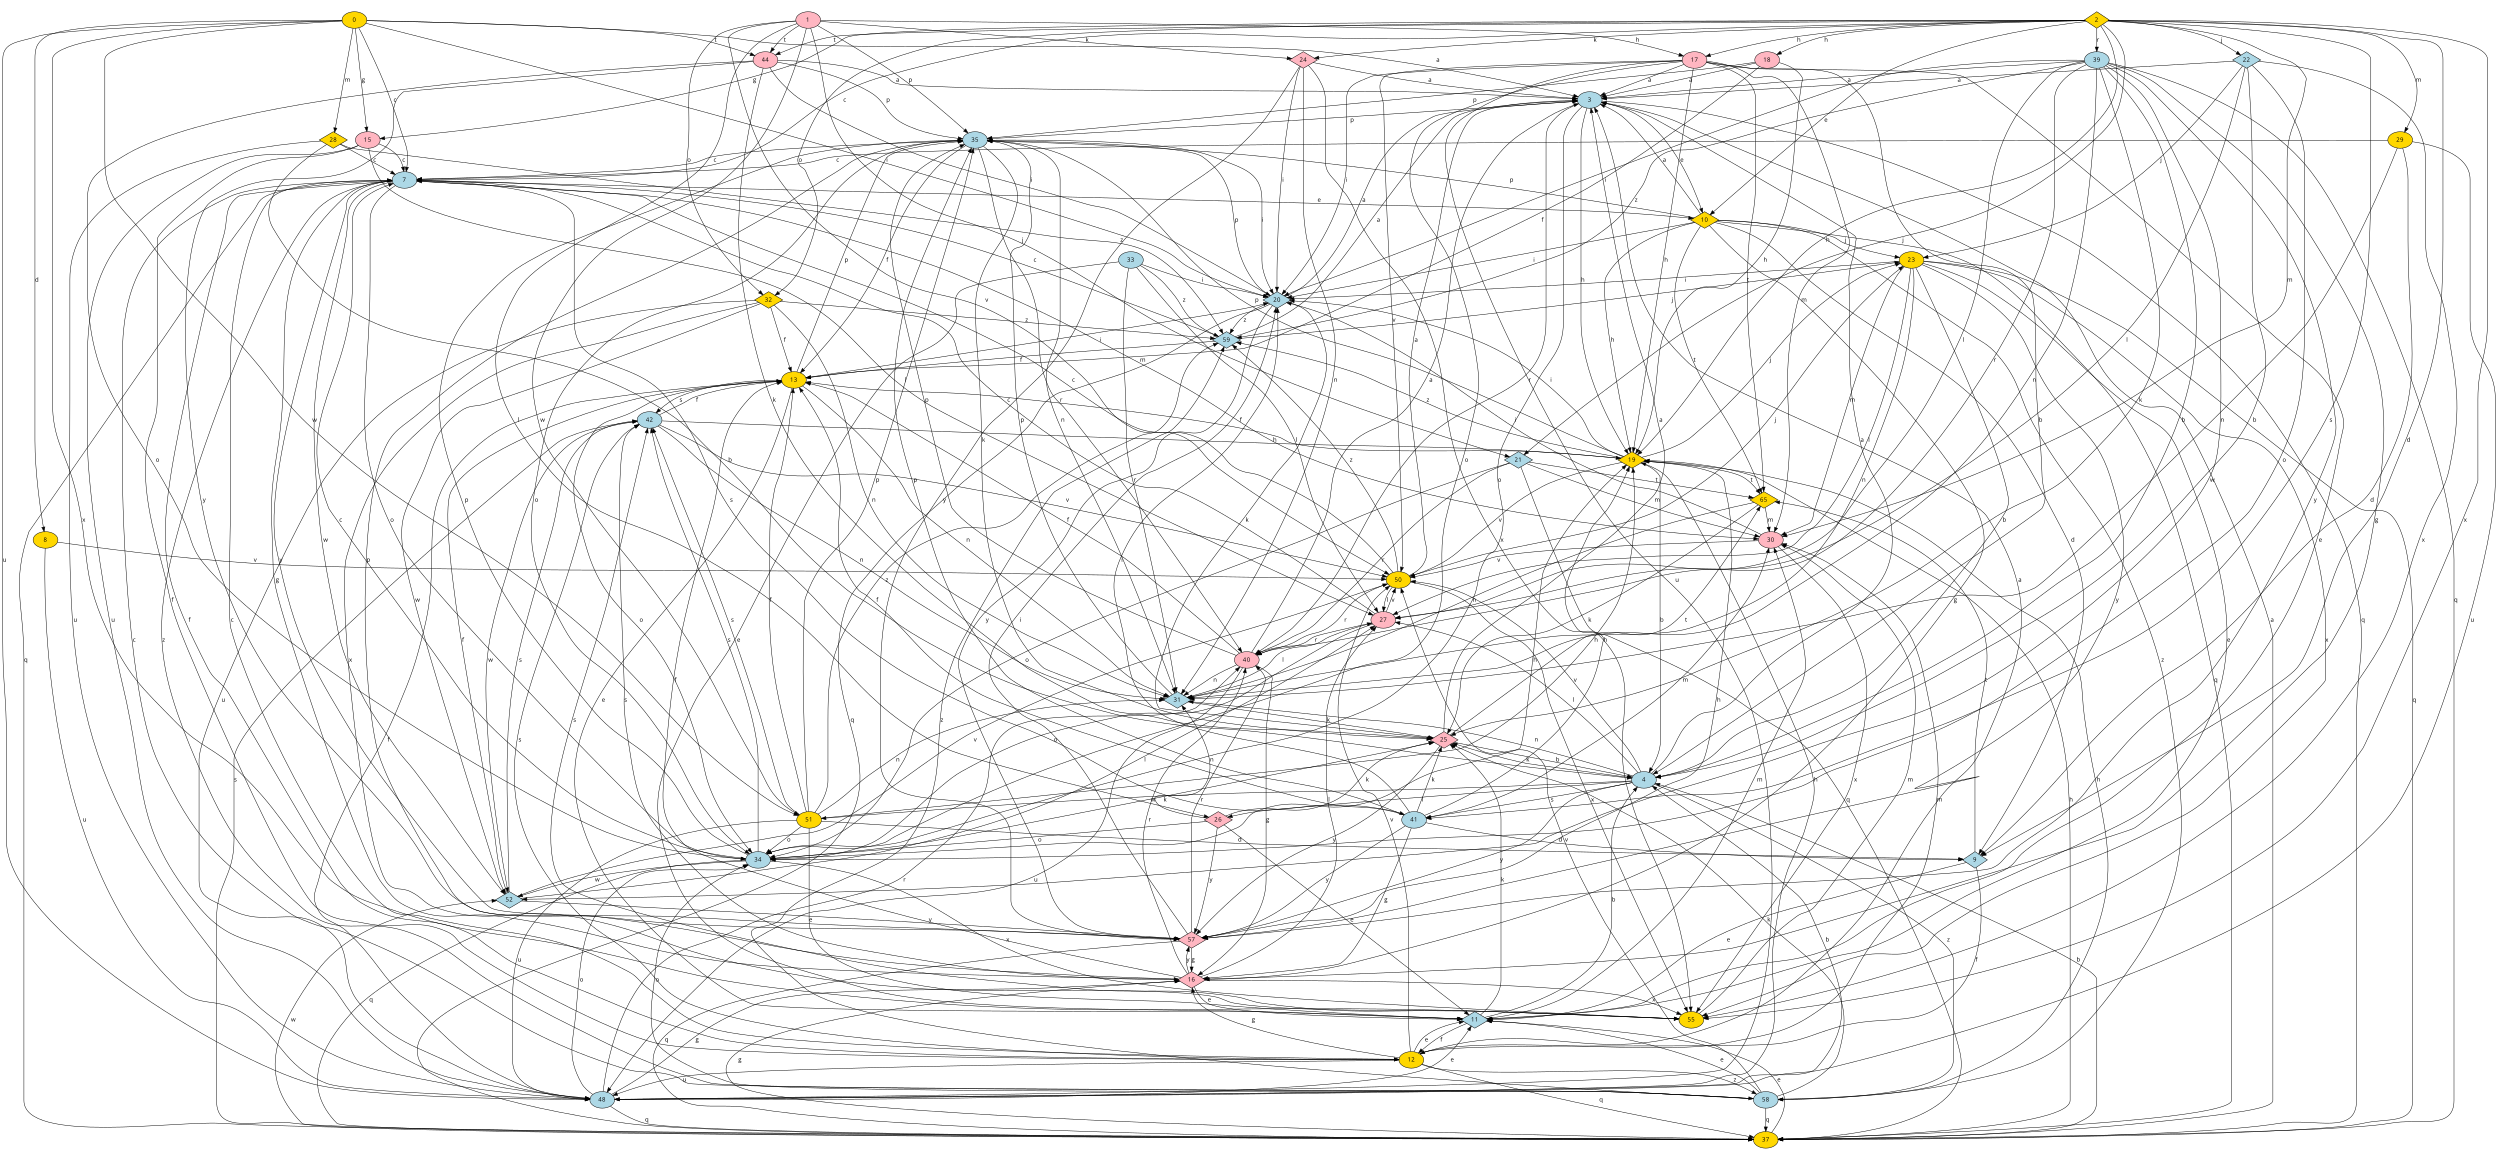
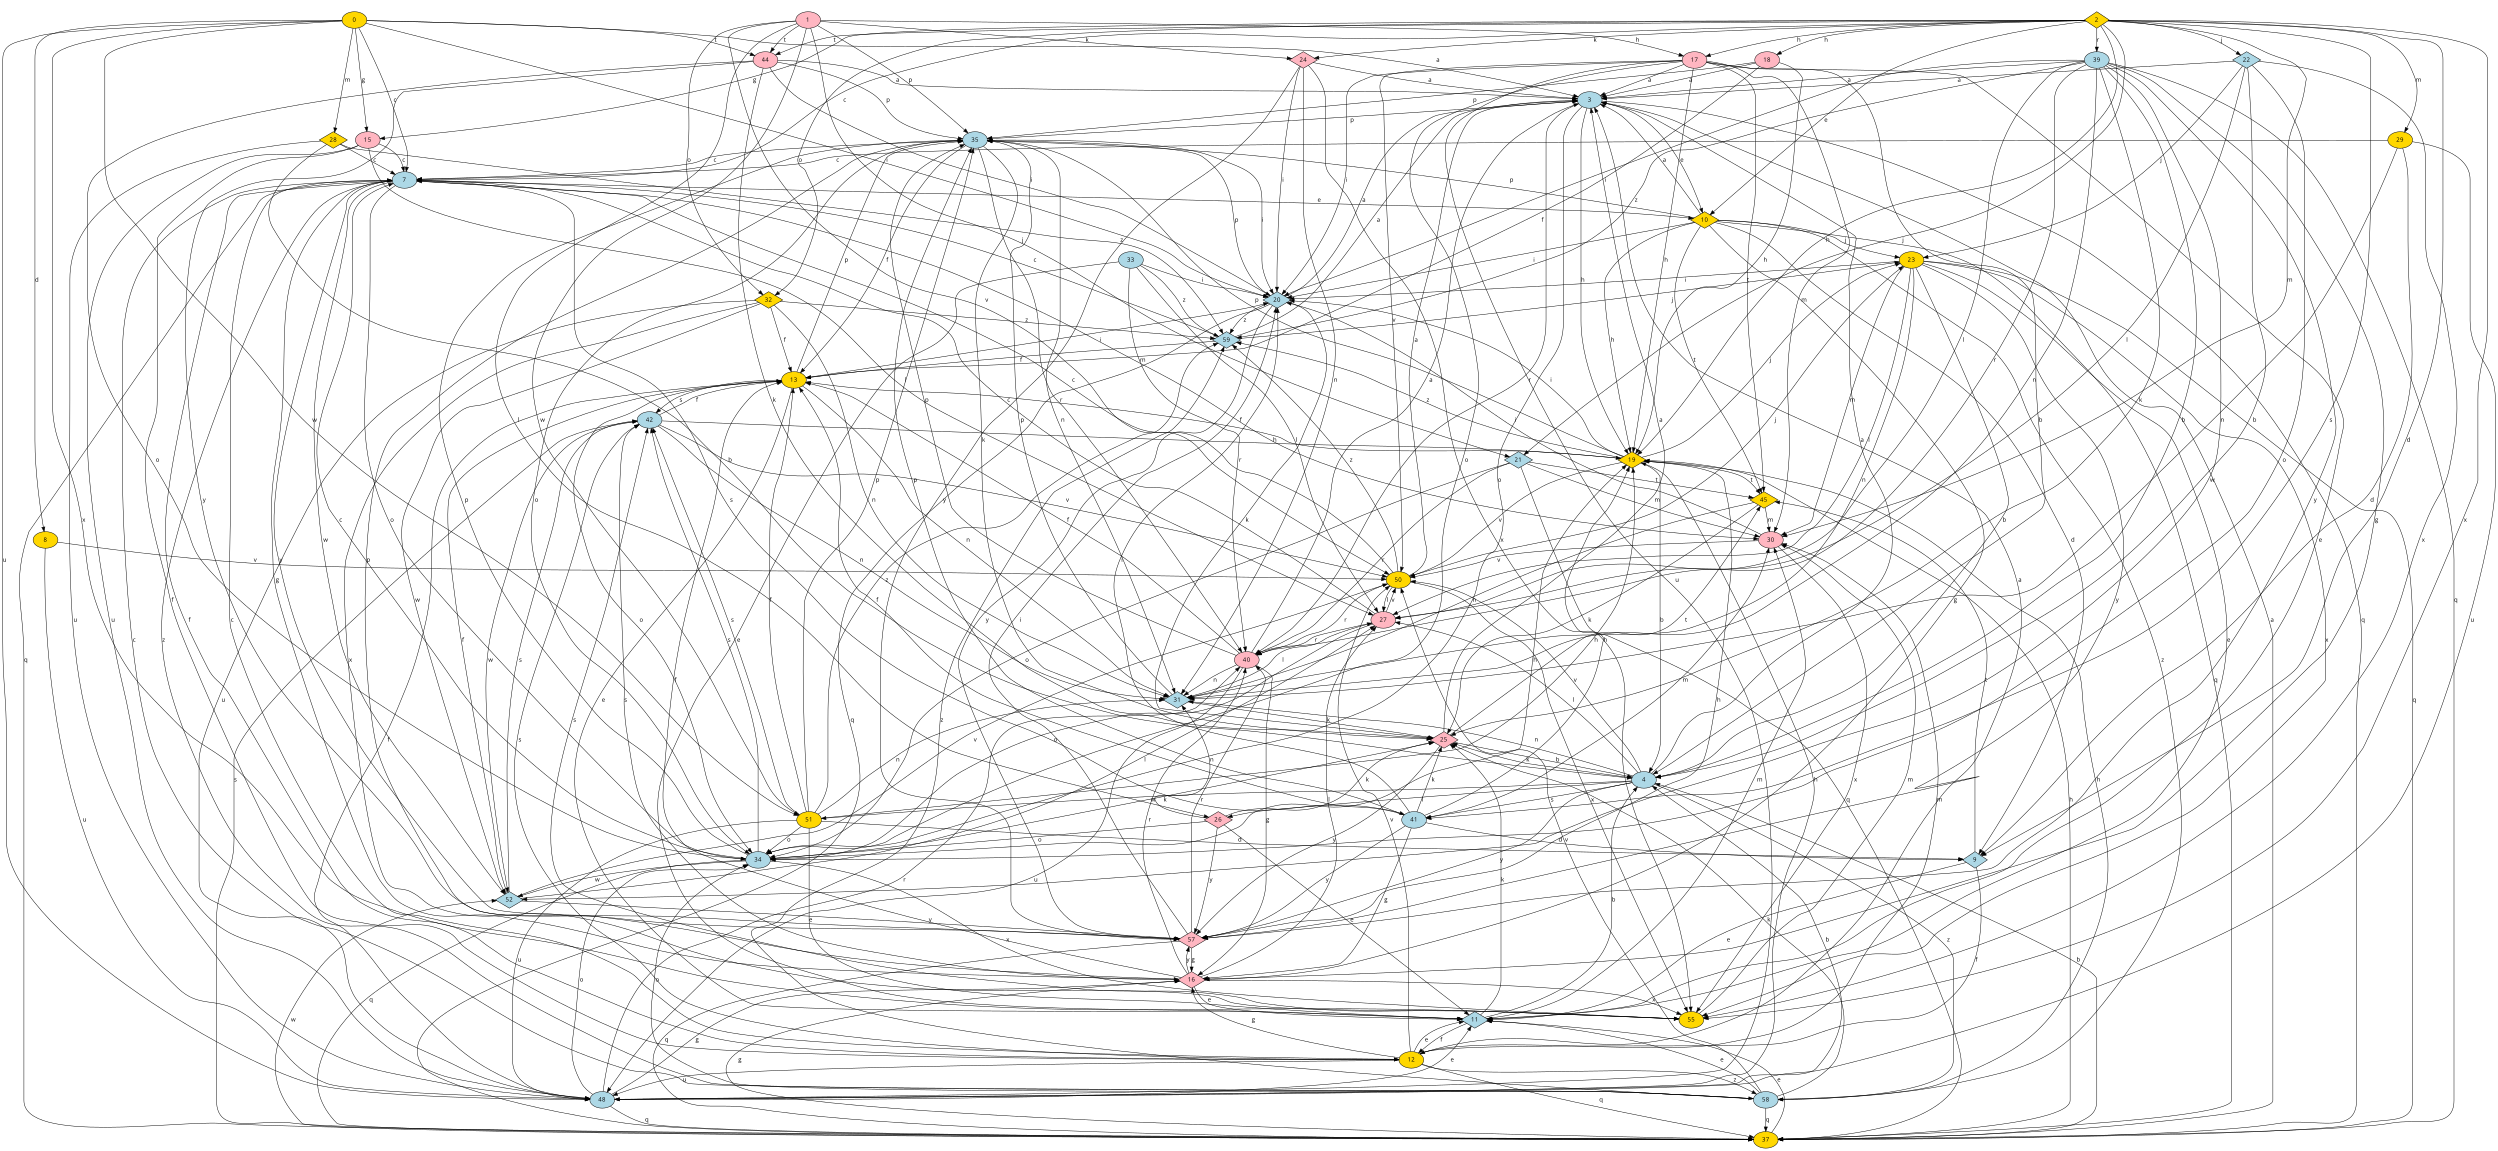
  strict digraph {
    fontname="Open Sans"
    node [fillcolor=lightblue fontname="Open Sans" shape=ellipse style=filled]
    edge [fontname="Open Sans"]
    0 [fillcolor=gold]
    3
    7
    8 [fillcolor=gold]
    15 [fillcolor=lightpink]
    20 [shape=diamond]
    28 [fillcolor=gold shape=diamond]
    44 [fillcolor=lightpink]
    48
    51 [fillcolor=gold]
    55 [fillcolor=gold]
    35
    10 [fillcolor=gold shape=diamond]
    19 [fillcolor=gold shape=diamond]
    34
    37 [fillcolor=gold]
    40 [fillcolor=lightpink]
    30 [fillcolor=lightpink]
    41
    57 [fillcolor=lightpink shape=diamond]
    58
    12 [fillcolor=gold]
    16 [fillcolor=lightpink shape=diamond]
    52 [shape=diamond]
    50 [fillcolor=gold]
    27 [fillcolor=lightpink]
    25 [fillcolor=lightpink shape=diamond]
    59 [shape=diamond]
    4
    11 [shape=diamond]
    13 [fillcolor=gold]
    9 [shape=diamond]
    31 [shape=diamond]
    42
    1 [fillcolor=lightpink]
    17 [fillcolor=lightpink]
    21 [shape=diamond]
    24 [fillcolor=lightpink shape=diamond]
    26 [fillcolor=lightpink shape=diamond]
    32 [fillcolor=gold shape=diamond]
-   45 [fillcolor=gold shape=diamond label=65]
+   45 [fillcolor=gold shape=diamond]
    23 [fillcolor=gold]
    2 [fillcolor=gold shape=diamond]
    18 [fillcolor=lightpink]
    22 [shape=diamond]
    29 [fillcolor=gold]
    39
    33
    0 -> 3 [label=a]
    0 -> 7 [label=c]
    0 -> 8 [label=d]
    0 -> 15 [label=g]
    0 -> 20 [label=i]
    0 -> 28 [label=m]
    0 -> 44 [label=t]
    0 -> 48 [label=u]
    0 -> 51 [label=w]
    0 -> 55 [label=x]
    3 -> 35 [label=p]
    3 -> 10 [label=e]
    3 -> 19 [label=h]
    3 -> 34 [label=o]
    3 -> 37 [label=q]
    3 -> 40 [label=r]
    7 -> 10 [label=e]
    7 -> 34 [label=o]
    7 -> 37 [label=q]
    7 -> 30 [label=m]
    7 -> 41 [label=s]
    7 -> 57 [label=y]
    7 -> 58 [label=z]
    7 -> 12 [label=f]
    7 -> 16 [label=g]
    7 -> 52 [label=w]
    8 -> 48 [label=u]
    8 -> 50 [label=v]
    15 -> 7 [label=c]
    15 -> 48 [label=u]
    15 -> 12 [label=f]
    15 -> 27 [label=l]
    20 -> 3 [label=a]
    20 -> 35 [label=p]
    20 -> 37 [label=q]
    20 -> 57 [label=y]
    20 -> 25 [label=k]
    20 -> 59 [label=z]
    28 -> 7 [label=c]
    28 -> 48 [label=u]
    28 -> 59 [label=z]
    28 -> 4 [label=b]
    44 -> 3 [label=a]
    44 -> 20 [label=i]
    44 -> 35 [label=p]
    44 -> 34 [label=o]
    44 -> 57 [label=y]
    44 -> 25 [label=k]
    48 -> 19 [label=h]
    48 -> 34 [label=o]
    48 -> 37 [label=q]
    48 -> 40 [label=r]
    48 -> 16 [label=g]
    48 -> 4 [label=b]
    48 -> 11 [label=e]
    48 -> 13 [label=f]
    51 -> 48 [label=u]
    51 -> 35 [label=p]
    51 -> 19 [label=h]
    51 -> 34 [label=o]
    51 -> 59 [label=z]
    51 -> 11 [label=e]
    51 -> 13 [label=f]
    51 -> 9 [label=d]
    51 -> 31 [label=n]
    51 -> 42 [label=s]
    55 -> 30 [label=m]
    55 -> 42 [label=s]
    35 -> 7 [label=c]
    35 -> 20 [label=i]
    35 -> 34 [label=o]
    35 -> 40 [label=r]
    35 -> 25 [label=k]
    35 -> 13 [label=f]
    35 -> 31 [label=n]
    10 -> 3 [label=a]
    10 -> 20 [label=i]
    10 -> 35 [label=p]
    10 -> 19 [label=h]
    10 -> 37 [label=q]
    10 -> 58 [label=z]
    10 -> 16 [label=g]
    10 -> 9 [label=d]
    10 -> 45 [label=t]
    10 -> 23 [label=j]
    19 -> 20 [label=i]
    19 -> 35 [label=p]
    19 -> 50 [label=v]
    19 -> 59 [label=z]
    19 -> 4 [label=b]
    19 -> 13 [label=f]
    19 -> 45 [label=t]
    19 -> 23 [label=j]
    34 -> 7 [label=c]
    34 -> 55 [label=x]
    34 -> 35 [label=p]
    34 -> 19 [label=h]
    34 -> 37 [label=q]
    34 -> 52 [label=w]
    34 -> 25 [label=k]
    34 -> 42 [label=s]
    37 -> 3 [label=a]
    37 -> 19 [label=h]
    37 -> 16 [label=g]
    37 -> 52 [label=w]
    37 -> 4 [label=b]
    37 -> 11 [label=e]
    37 -> 42 [label=s]
    40 -> 3 [label=a]
    40 -> 48 [label=u]
    40 -> 35 [label=p]
    40 -> 16 [label=g]
    40 -> 13 [label=f]
    40 -> 31 [label=n]
    30 -> 20 [label=i]
    30 -> 55 [label=x]
    30 -> 50 [label=v]
    41 -> 20 [label=i]
    41 -> 35 [label=p]
    41 -> 19 [label=h]
    41 -> 30 [label=m]
    41 -> 57 [label=y]
    41 -> 16 [label=g]
    41 -> 25 [label=k]
    41 -> 13 [label=f]
    41 -> 9 [label=d]
    57 -> 20 [label=i]
    57 -> 19 [label=h]
    57 -> 37 [label=q]
    57 -> 40 [label=r]
    57 -> 16 [label=g]
    58 -> 7 [label=c]
    58 -> 19 [label=h]
    58 -> 34 [label=o]
    58 -> 37 [label=q]
    58 -> 50 [label=v]
    58 -> 25 [label=k]
    58 -> 59 [label=z]
    58 -> 11 [label=e]
    12 -> 3 [label=a]
    12 -> 7 [label=c]
    12 -> 48 [label=u]
    12 -> 37 [label=q]
    12 -> 30 [label=m]
    12 -> 58 [label=z]
    12 -> 16 [label=g]
    12 -> 50 [label=v]
    12 -> 11 [label=e]
    12 -> 42 [label=s]
    16 -> 55 [label=x]
    16 -> 35 [label=p]
    16 -> 40 [label=r]
    16 -> 57 [label=y]
    16 -> 27 [label=l]
    16 -> 11 [label=e]
    16 -> 13 [label=f]
    16 -> 42 [label=s]
    52 -> 57 [label=y]
    52 -> 50 [label=v]
    52 -> 27 [label=l]
    52 -> 13 [label=f]
    52 -> 42 [label=s]
    50 -> 3 [label=a]
    50 -> 7 [label=c]
    50 -> 55 [label=x]
    50 -> 40 [label=r]
    50 -> 27 [label=l]
    50 -> 59 [label=z]
    50 -> 23 [label=j]
    27 -> 7 [label=c]
    27 -> 34 [label=o]
    27 -> 40 [label=r]
    27 -> 50 [label=v]
    25 -> 3 [label=a]
    25 -> 57 [label=y]
    25 -> 4 [label=b]
    25 -> 45 [label=t]
    59 -> 3 [label=a]
    59 -> 7 [label=c]
    59 -> 13 [label=f]
    59 -> 23 [label=j]
    4 -> 3 [label=a]
    4 -> 51 [label=w]
    4 -> 41 [label=s]
    4 -> 57 [label=y]
    4 -> 58 [label=z]
    4 -> 50 [label=v]
    4 -> 27 [label=l]
    4 -> 25 [label=k]
    4 -> 31 [label=n]
    4 -> 26 [label=l]
    11 -> 30 [label=m]
    11 -> 12 [label=f]
    11 -> 25 [label=k]
    11 -> 4 [label=b]
    13 -> 20 [label=i]
    13 -> 35 [label=p]
    13 -> 34 [label=o]
    13 -> 11 [label=e]
    13 -> 31 [label=n]
    13 -> 42 [label=s]
    9 -> 12 [label=f]
    9 -> 11 [label=e]
    9 -> 45 [label=t]
    31 -> 35 [label=p]
    31 -> 27 [label=l]
    31 -> 25 [label=k]
    42 -> 19 [label=h]
    42 -> 52 [label=w]
    42 -> 50 [label=v]
    42 -> 13 [label=f]
    42 -> 31 [label=n]
    1 -> 44 [label=t]
    1 -> 51 [label=w]
    1 -> 35 [label=p]
    1 -> 50 [label=v]
    1 -> 17 [label=h]
    1 -> 21 [label=j]
    1 -> 24 [label=k]
    1 -> 26 [label=l]
    1 -> 32 [label=o]
    17 -> 3 [label=a]
    17 -> 20 [label=i]
    17 -> 48 [label=u]
    17 -> 19 [label=h]
    17 -> 34 [label=o]
    17 -> 30 [label=m]
    17 -> 50 [label=v]
    17 -> 4 [label=b]
    17 -> 11 [label=e]
    17 -> 45 [label=t]
    21 -> 34 [label=o]
    21 -> 37 [label=q]
    21 -> 40 [label=r]
    21 -> 30 [label=m]
    21 -> 45 [label=t]
    24 -> 3 [label=a]
    24 -> 20 [label=i]
    24 -> 55 [label=x]
    24 -> 57 [label=y]
    24 -> 31 [label=n]
    26 -> 34 [label=o]
    26 -> 57 [label=y]
    26 -> 25 [label=k]
    26 -> 11 [label=e]
    26 -> 31 [label=n]
    32 -> 48 [label=u]
    32 -> 55 [label=x]
    32 -> 52 [label=w]
    32 -> 59 [label=z]
    32 -> 13 [label=f]
    32 -> 31 [label=n]
    45 -> 30 [label=m]
    45 -> 25 [label=k]
    45 -> 31 [label=n]
    23 -> 20 [label=i]
    23 -> 55 [label=x]
    23 -> 37 [label=q]
    23 -> 30 [label=m]
    23 -> 57 [label=y]
    23 -> 27 [label=l]
    23 -> 4 [label=b]
    23 -> 11 [label=e]
    23 -> 31 [label=n]
    2 -> 7 [label=c]
    2 -> 15 [label=g]
    2 -> 44 [label=t]
    2 -> 55 [label=x]
    2 -> 10 [label=e]
    2 -> 19 [label=h]
    2 -> 30 [label=m]
    2 -> 41 [label=s]
    2 -> 9 [label=d]
    2 -> 17 [label=h]
    2 -> 21 [label=j]
    2 -> 24 [label=k]
    2 -> 32 [label=o]
    2 -> 18 [label=h]
    2 -> 22 [label=j]
    2 -> 29 [label=m]
    2 -> 39 [label=r]
    18 -> 3 [label=a]
    18 -> 35 [label=p]
    18 -> 19 [label=h]
    18 -> 13 [label=f]
    22 -> 3 [label=a]
    22 -> 55 [label=x]
    22 -> 34 [label=o]
    22 -> 27 [label=l]
    22 -> 4 [label=b]
    22 -> 23 [label=j]
    29 -> 7 [label=c]
    29 -> 48 [label=u]
    29 -> 9 [label=d]
    29 -> 31 [label=n]
    39 -> 3 [label=a]
    39 -> 20 [label=i]
    39 -> 37 [label=q]
    39 -> 40 [label=r]
    39 -> 57 [label=y]
    39 -> 16 [label=g]
    39 -> 52 [label=w]
    39 -> 27 [label=l]
    39 -> 25 [label=k]
    39 -> 59 [label=z]
    39 -> 4 [label=b]
    39 -> 31 [label=n]
    33 -> 20 [label=i]
-   33 -> 31 [label=r]
+   33 -> 40 [label=r]
    33 -> 27 [label=l]
    33 -> 59 [label=z]
    33 -> 11 [label=e]
  }
